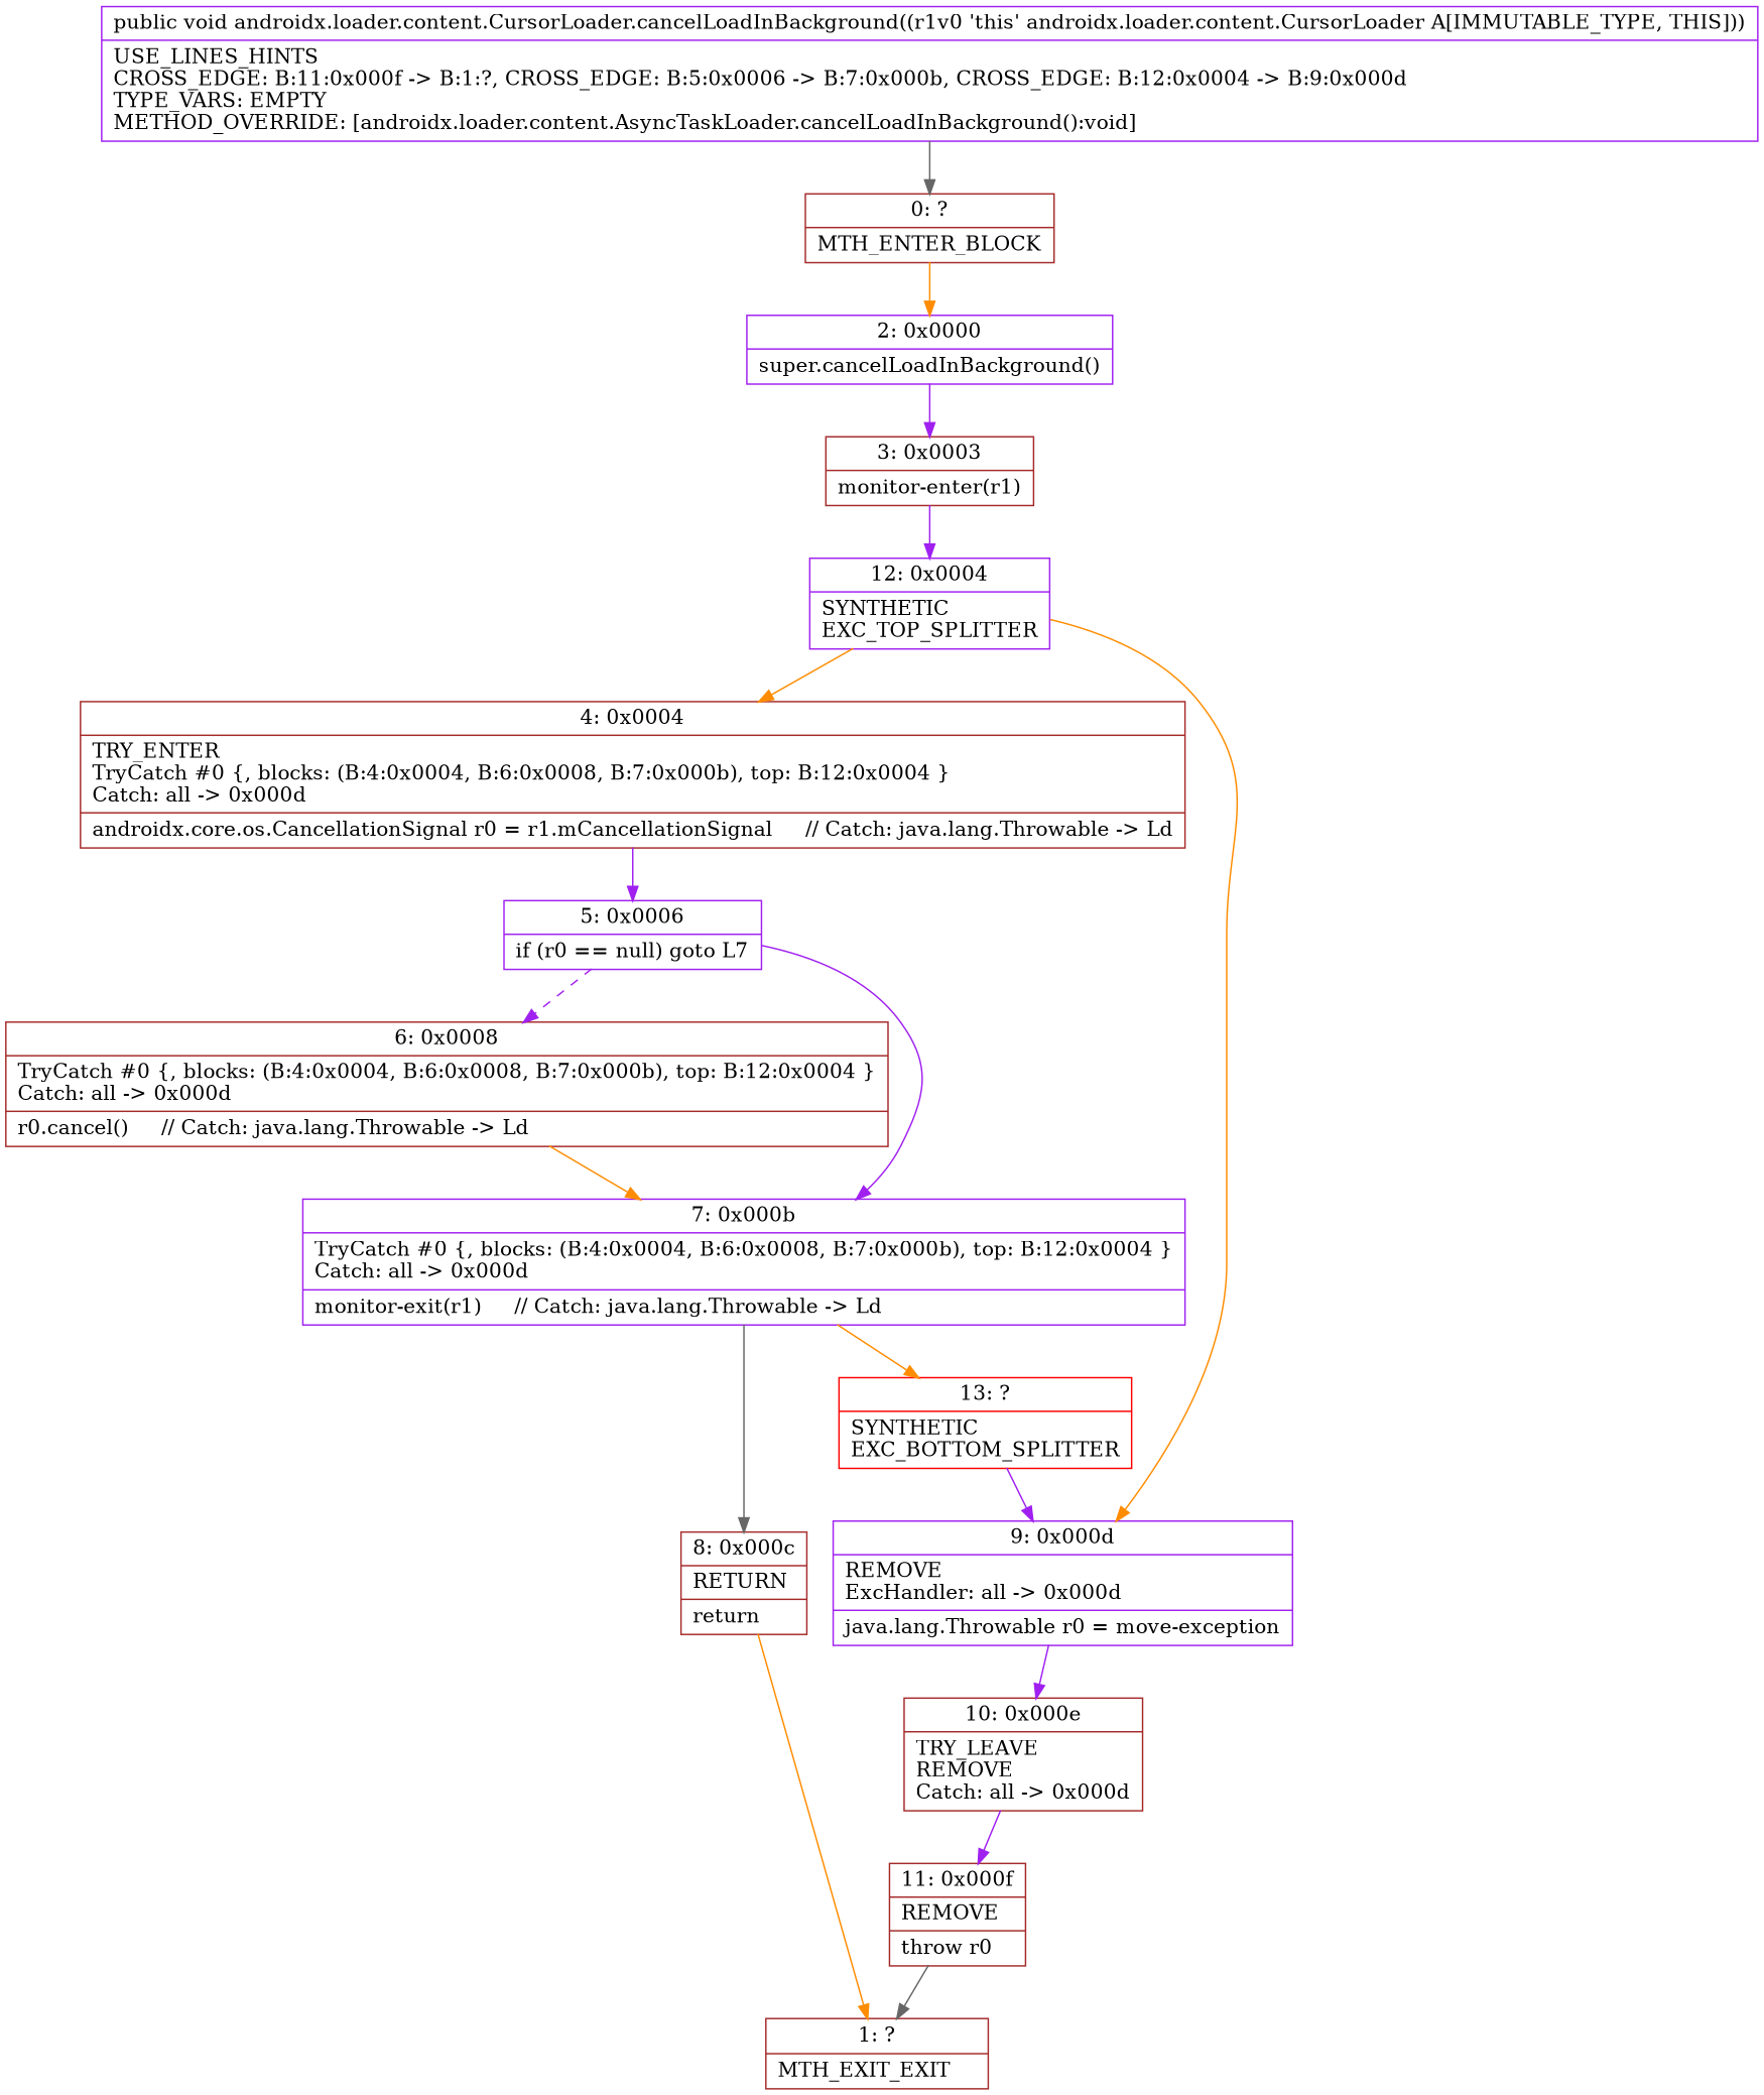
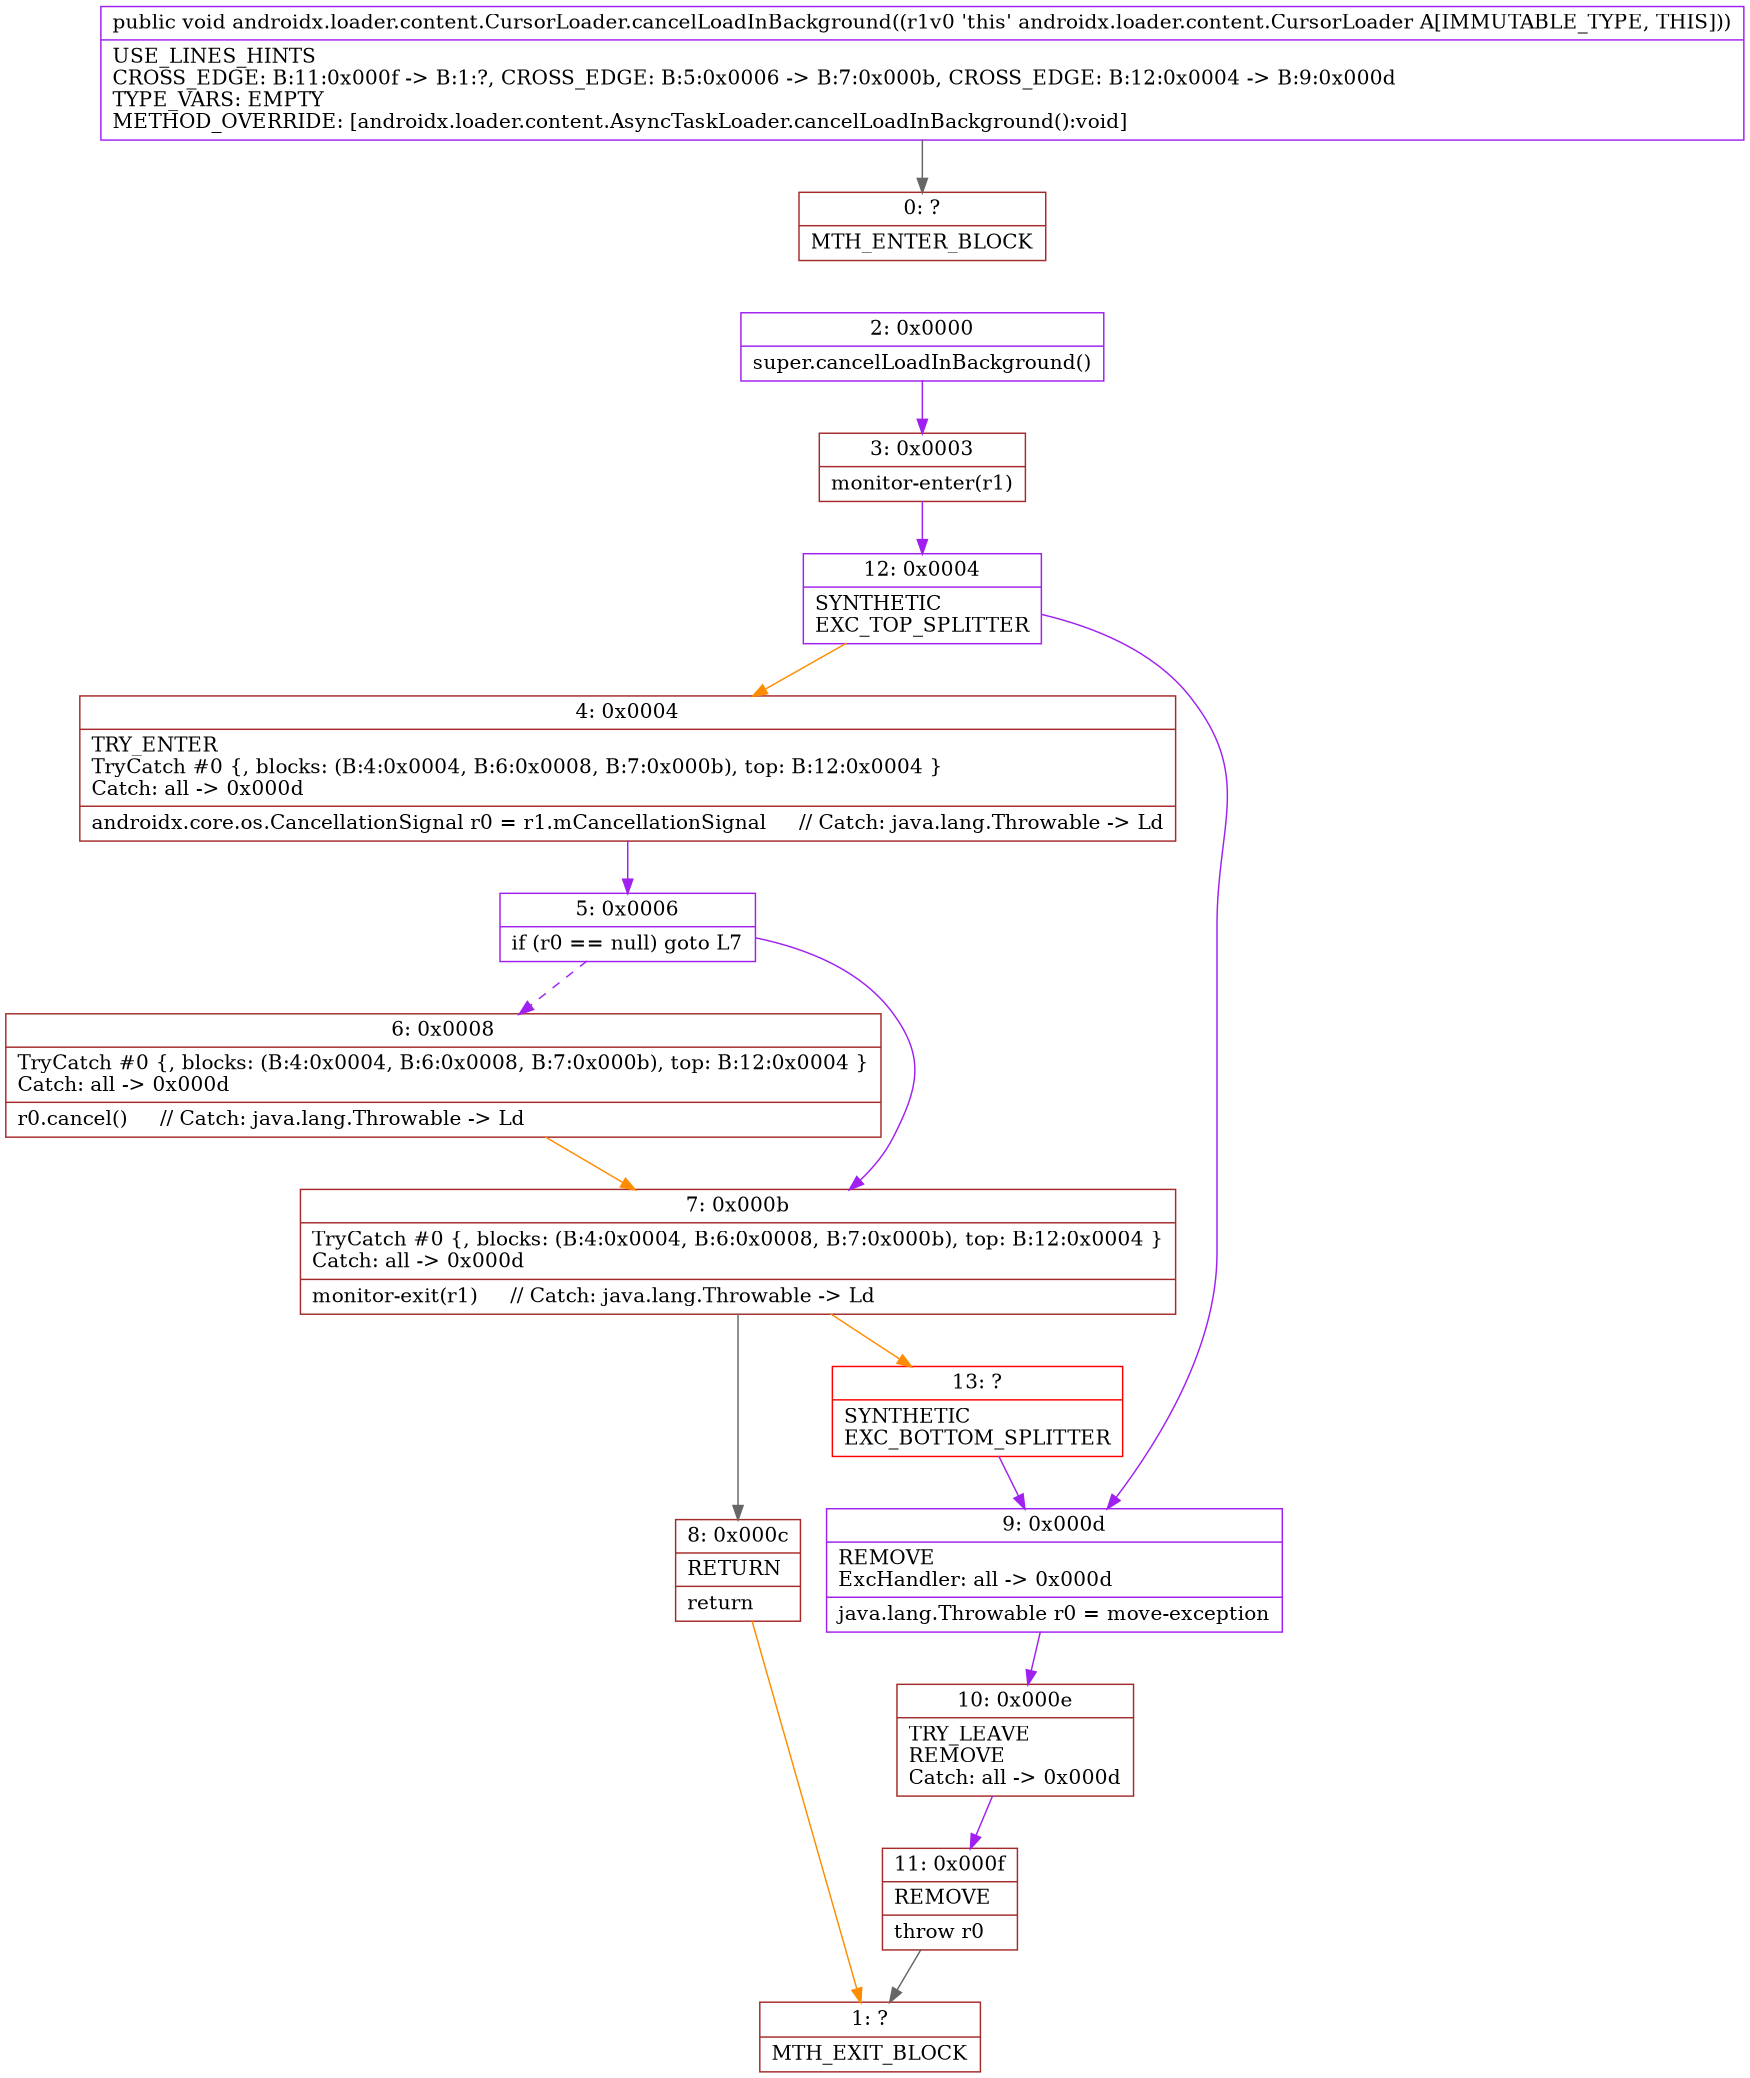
  digraph {
    node [color=brown shape=record]
    edge [color=purple]
    n1 [label="{0\:\ ?|MTH_ENTER_BLOCK\l}"]
    n2 [color=purple label="{2\:\ 0x0000|super.cancelLoadInBackground()\l}"]
    n3 [label="{3\:\ 0x0003|monitor\-enter(r1)\l}"]
    n4 [color=purple label="{12\:\ 0x0004|SYNTHETIC\lEXC_TOP_SPLITTER\l}"]
    n5 [label="{4\:\ 0x0004|TRY_ENTER\lTryCatch #0 \{, blocks: (B:4:0x0004, B:6:0x0008, B:7:0x000b), top: B:12:0x0004 \}\lCatch: all \-\> 0x000d\l|androidx.core.os.CancellationSignal r0 = r1.mCancellationSignal     \/\/ Catch: java.lang.Throwable \-\> Ld\l}"]
    n6 [color=purple label="{9\:\ 0x000d|REMOVE\lExcHandler: all \-\> 0x000d\l|java.lang.Throwable r0 = move\-exception\l}"]
    n7 [color=purple label="{5\:\ 0x0006|if (r0 == null) goto L7\l}"]
    n8 [label="{10\:\ 0x000e|TRY_LEAVE\lREMOVE\lCatch: all \-\> 0x000d\l}"]
    n9 [label="{6\:\ 0x0008|TryCatch #0 \{, blocks: (B:4:0x0004, B:6:0x0008, B:7:0x000b), top: B:12:0x0004 \}\lCatch: all \-\> 0x000d\l|r0.cancel()     \/\/ Catch: java.lang.Throwable \-\> Ld\l}"]
-   n10 [color=purple label="{7\:\ 0x000b|TryCatch #0 \{, blocks: (B:4:0x0004, B:6:0x0008, B:7:0x000b), top: B:12:0x0004 \}\lCatch: all \-\> 0x000d\l|monitor\-exit(r1)     \/\/ Catch: java.lang.Throwable \-\> Ld\l}"]
+   n10 [label="{7\:\ 0x000b|TryCatch #0 \{, blocks: (B:4:0x0004, B:6:0x0008, B:7:0x000b), top: B:12:0x0004 \}\lCatch: all \-\> 0x000d\l|monitor\-exit(r1)     \/\/ Catch: java.lang.Throwable \-\> Ld\l}"]
    n11 [label="{8\:\ 0x000c|RETURN\l|return\l}"]
    n12 [color=red label="{13\:\ ?|SYNTHETIC\lEXC_BOTTOM_SPLITTER\l}"]
-   n13 [label="{1\:\ ?|MTH_EXIT_EXIT\l}"]
+   n13 [label="{1\:\ ?|MTH_EXIT_BLOCK\l}"]
    n14 [label="{11\:\ 0x000f|REMOVE\l|throw r0\l}"]
    n15 [color=purple label="{public void androidx.loader.content.CursorLoader.cancelLoadInBackground((r1v0 'this' androidx.loader.content.CursorLoader A[IMMUTABLE_TYPE, THIS]))  | USE_LINES_HINTS\lCROSS_EDGE: B:11:0x000f \-\> B:1:?, CROSS_EDGE: B:5:0x0006 \-\> B:7:0x000b, CROSS_EDGE: B:12:0x0004 \-\> B:9:0x000d\lTYPE_VARS: EMPTY\lMETHOD_OVERRIDE: [androidx.loader.content.AsyncTaskLoader.cancelLoadInBackground():void]\l}"]
-   n1 -> n2 [color=darkorange]
    n2 -> n3
    n3 -> n4
    n4 -> n5 [color=darkorange]
-   n4 -> n6 [color=darkorange]
+   n4 -> n6
    n5 -> n7
    n6 -> n8
    n7 -> n9 [style=dashed]
    n7 -> n10
    n8 -> n14
    n9 -> n10 [color=darkorange]
    n10 -> n11 [color=gray40]
    n10 -> n12 [color=darkorange]
    n11 -> n13 [color=darkorange]
    n12 -> n6
    n14 -> n13 [color=gray40]
    n15 -> n1 [color=gray40]
  }
